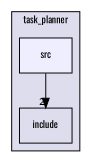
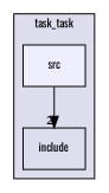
  digraph {
    compound=true
    fontname=Oswald
    node [fontname=Oswald fontsize=10 shape=box]
    n1 [label=include]
    n2 [fillcolor="#eeeeff" label=src pencolor=black style=filled]
    subgraph cluster_1 {
      bgcolor="#ddddee"
      fontsize=10
-     label=task_planner
+     label=task_task
      pencolor=black
      n1
      n2
    }
    n2 -> n1 [headlabel=2 labeldistance=1.5 labelfontname=Helvetica labelfontsize=10 fontname=Oswald]
  }
